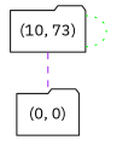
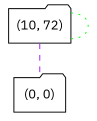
  graph {
    fontname="IBM Plex Sans"
    node [shape=folder fontname="IBM Plex Sans"]
    edge [fontname="IBM Plex Sans"]
-   "(10, 72)" [label="(10, 73)"]
+   "(10, 72)"
    "(0, 0)"
    "(10, 72)" -- "(10, 72)" [color=green weight=2 style=dotted]
    "(10, 72)" -- "(0, 0)" [color=purple weight=4 style=dashed]
  }
